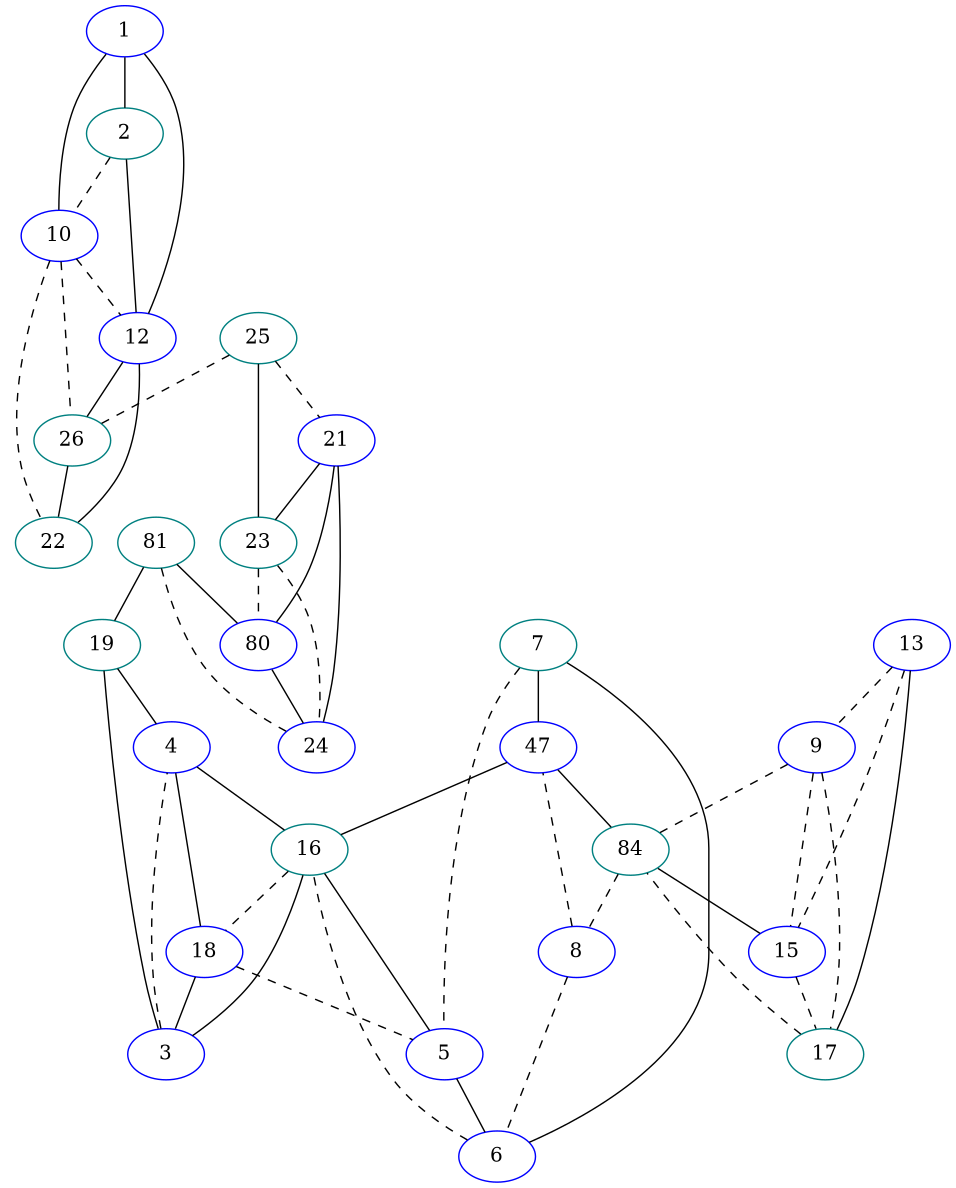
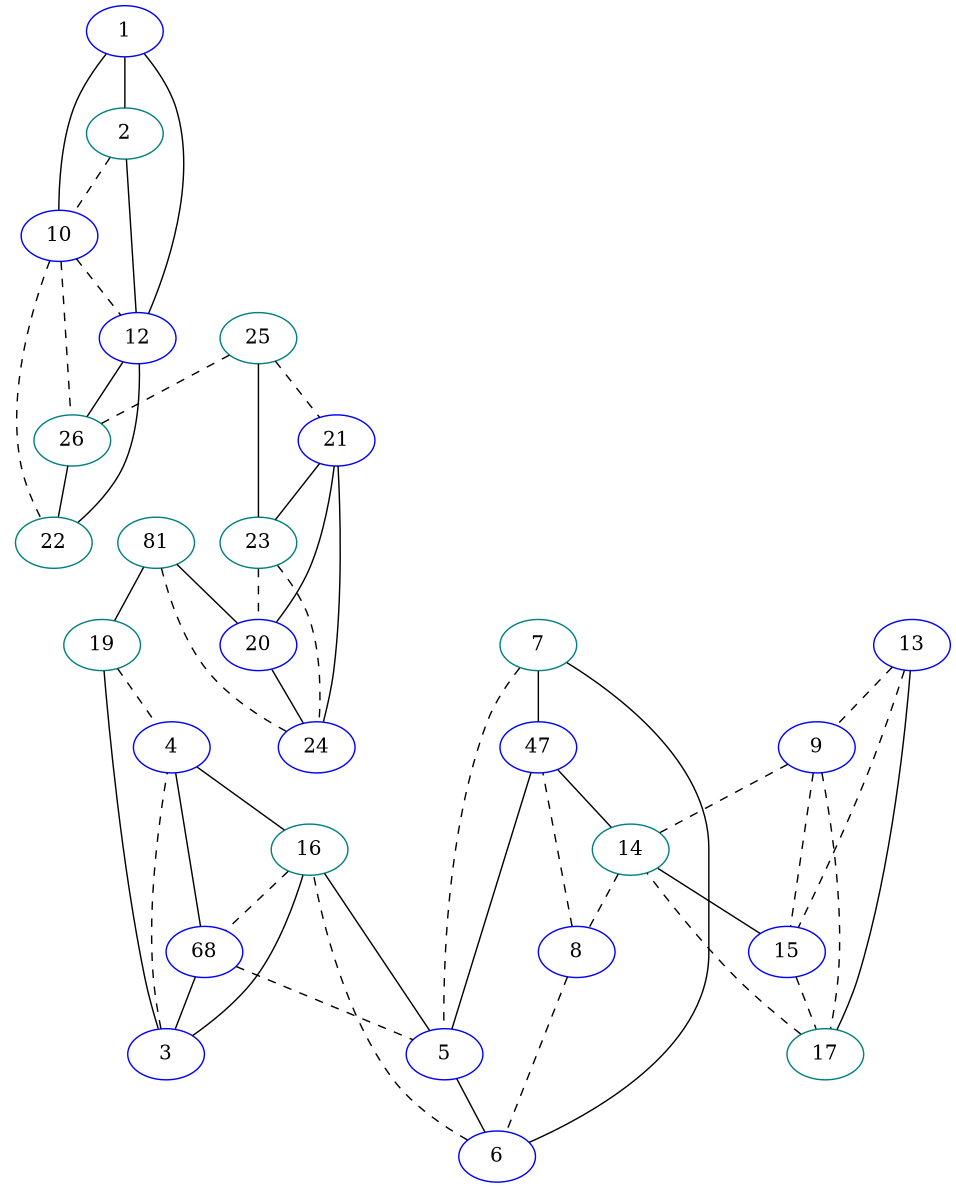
  graph {
    node [aaLength=6 color=blue sequence=AVLGIFLKVG type=1]
    edge [distance0=10.0 frequency=1 style=solid type0=3]
    1 [aaLength=5 sequence=HWHKD type=0]
    2 [color=teal sequence=FPIAKG type=0]
    10 [aaLength=2 sequence=DI]
    12 [aaLength=2 sequence=KY]
    22 [aaLength=4 color=teal sequence=LSVS]
    26 [color=teal sequence=SLRILN]
    3 [aaLength=3 sequence=YGD type=0]
    4 [sequence=FGKAVQ type=0]
    16 [aaLength=10 color=teal]
    19 [aaLength=9 color=teal sequence=AELHLVHWN]
-   18 [aaLength=10]
+   18 [aaLength=10 label=68]
    5 [aaLength=3 sequence=PGL type=0]
    6 [sequence=QKVVDV type=0]
    7 [color=teal sequence=LDSIKT type=0]
    n15 [aaLength=3 label=47 sequence=ADF]
-   14 [color=teal sequence=WTYPGS label=84]
+   14 [color=teal sequence=WTYPGS]
    8 [sequence=PRGLLP type=0]
    15 [sequence=TWIVLK]
    9 [aaLength=9 sequence=SEQVLKFRK type=0]
    17 [aaLength=3 color=teal sequence=SVS]
    n21 [aaLength=2 color=teal label=81 sequence=TV]
-   20 [aaLength=10 sequence=YRLIQFHFHW label=80]
+   20 [aaLength=10 sequence=YRLIQFHFHW]
    24 [aaLength=10 sequence=YRLIQFHFHW]
    21 [aaLength=4 sequence=VLKG]
    23 [aaLength=4 color=teal sequence=VLKG]
    13 [aaLength=2 sequence=AS]
    25 [aaLength=5 color=teal sequence=FNVEF]
    1 -- 2 [distance0=6.342959 type0=1]
    1 -- 10 [distance0=35.31823 type0=2]
    1 -- 12 [distance0=39.17112]
    2 -- 10 [distance0=29.65011 distance1=6.0 frequency=2 style=dashed type0=2 type1=4]
    2 -- 12 [distance0=33.10784]
    10 -- 12 [distance0=7.0 distance1=5.0 frequency=2 style=dashed type0=1 type1=4]
    10 -- 22 [distance0=15.0 style=dashed type0=2]
    10 -- 26 [distance0=24.0 style=dashed]
    12 -- 26 [distance0=17.0]
    22 -- 12 [distance0=8.0 type0=1]
    26 -- 22 [distance0=9.0 type0=1]
    3 -- 4 [distance0=6.735272 distance1=0.0 frequency=2 style=dashed type0=1 type1=5]
    3 -- 16 [distance0=20.11196]
    3 -- 19 [distance0=18.15188 type0=2]
    4 -- 16 [distance0=23.09083 distance1=5.0 frequency=2 type0=2 type1=4]
    4 -- 18 [distance0=23.09083]
    16 -- 18 [distance0=0.0 distance1=0.0 frequency=2 style=dashed type0=1 type1=5]
-   19 -- 4 [distance0=24.66143]
+   19 -- 4 [distance0=24.66143 style=dashed]
    18 -- 3 [distance0=20.11196]
    18 -- 5 [distance0=14.91966 distance1=3.0 frequency=2 style=dashed type0=2 type1=4]
    5 -- 16 [distance0=14.91966 type0=2]
    5 -- 6 [distance0=8.718964 distance1=0.0 frequency=2 type0=1 type1=5]
    6 -- 16 [distance0=20.54594 style=dashed]
    7 -- 5 [distance0=20.15749 style=dashed type0=2]
    7 -- 6 [distance0=12.4059 type0=1]
    7 -- n15 [distance0=21.95187 distance1=4.0 frequency=2 type1=4]
-   n15 -- 16 [distance0=20.36164]
+   n15 -- 5 [distance0=20.36164]
    n15 -- 14 [distance0=18.0 type0=2]
    14 -- 8 [distance0=13.16586 style=dashed type0=1]
    14 -- 15 [distance0=16.0 distance1=10.0 frequency=2 type0=2 type1=4]
    8 -- 6 [distance0=24.44533 style=dashed]
    8 -- n15 [distance0=10.06676 style=dashed type0=1]
    15 -- 17 [distance0=3.0 style=dashed type0=4]
    9 -- 14 [distance0=29.31692 style=dashed]
    9 -- 15 [distance0=14.81491 style=dashed type0=2]
    9 -- 17 [distance0=9.191388 style=dashed type0=1]
    17 -- 14 [distance0=25.0 style=dashed]
    n21 -- 19 [distance0=8.0 distance1=6.0 frequency=2 type0=1 type1=4]
    n21 -- 20 [distance0=20.0 type0=2]
    n21 -- 24 [distance0=20.0 style=dashed]
    20 -- 24 [distance0=0.0 type0=1]
    20 -- 21 [type0=2]
    24 -- 21 [type0=2]
    21 -- 23 [distance0=0.0 type0=1]
    23 -- 20 [style=dashed type0=2]
    23 -- 24 [style=dashed]
    13 -- 15 [distance0=50.0 style=dashed]
    13 -- 9 [distance0=38.98053 style=dashed type0=1]
    13 -- 17 [distance0=41.0 type0=2]
    25 -- 26 [style=dashed type0=1]
    25 -- 21 [distance0=12.0 style=dashed type0=2]
    25 -- 23 [distance0=12.0 distance1=7.0 frequency=2 type1=4]
  }
